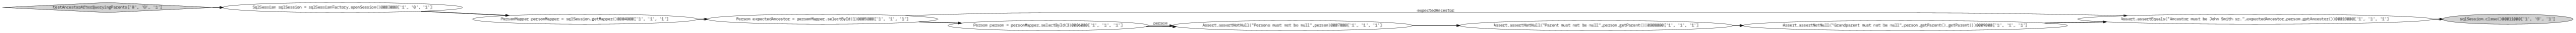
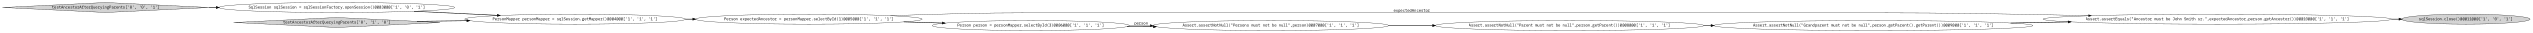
  digraph {
    fontname="IBM Plex Mono"
    rankdir=LR
    node [fillcolor=white fontname="IBM Plex Mono" shape=ellipse style=filled]
    edge [fontname="IBM Plex Mono" style=bold]
    n1 [label="Assert.assertEquals(\"Ancestor must be John Smith sr.\",expectedAncestor,person.getAncestor())@@@10@@@['1', '1', '1']"]
    n2 [fillcolor=lightgray label="sqlSession.close()@@@11@@@['1', '0', '1']"]
    n3 [fillcolor=lightgray label="testAncestorAfterQueryingParents['0', '0', '1']" shape=diamond]
    n4 [label="SqlSession sqlSession = sqlSessionFactory.openSession()@@@3@@@['1', '0', '1']"]
    n5 [label="PersonMapper personMapper = sqlSession.getMapper()@@@4@@@['1', '1', '1']"]
    n6 [label="Person expectedAncestor = personMapper.selectById(1)@@@5@@@['1', '1', '1']"]
    n7 [label="Person person = personMapper.selectById(3)@@@6@@@['1', '1', '1']"]
    n8 [label="Assert.assertNotNull(\"Persons must not be null\",person)@@@7@@@['1', '1', '1']"]
    n9 [label="Assert.assertNotNull(\"Grandparent must not be null\",person.getParent().getParent())@@@9@@@['1', '1', '1']"]
    n10 [label="Assert.assertNotNull(\"Parent must not be null\",person.getParent())@@@8@@@['1', '1', '1']"]
+   n11 [fillcolor=lightgray label="testAncestorAfterQueryingParents['0', '1', '0']" shape=diamond]
    n1 -> n2
    n3 -> n4
    n4 -> n5
    n5 -> n6
    n6 -> n1 [label=expectedAncestor style=solid]
    n6 -> n7
    n7 -> n8 [label=person style=solid]
    n7 -> n8
    n8 -> n10
    n9 -> n1
    n10 -> n9
+   n11 -> n5
  }
